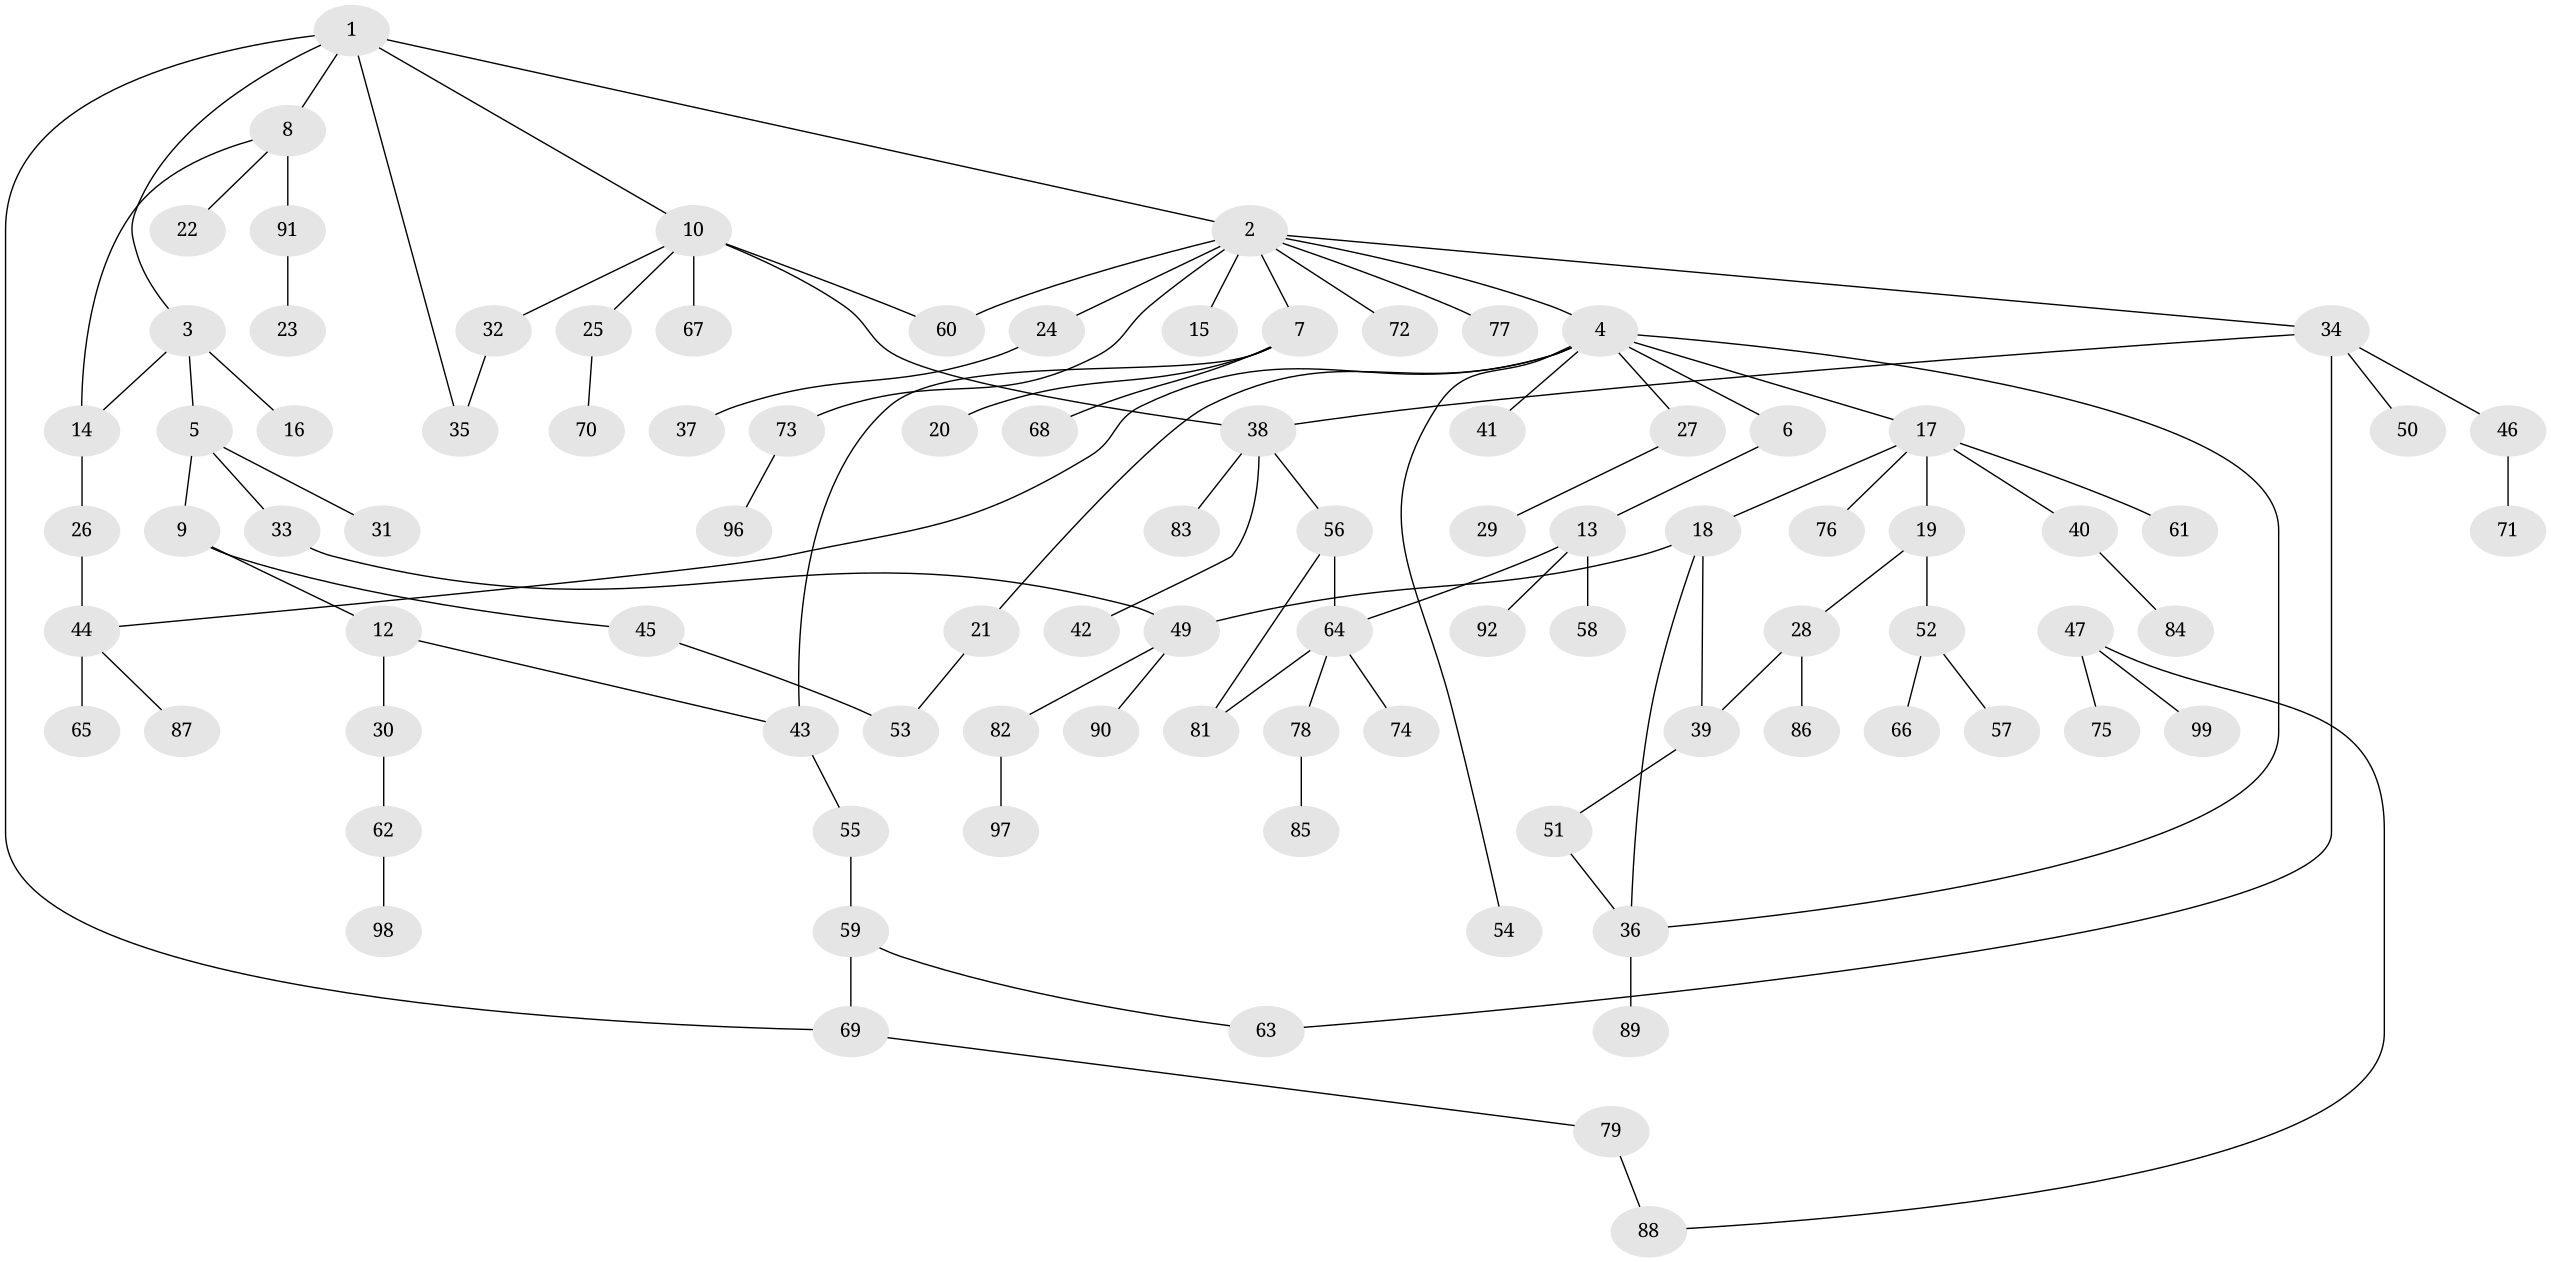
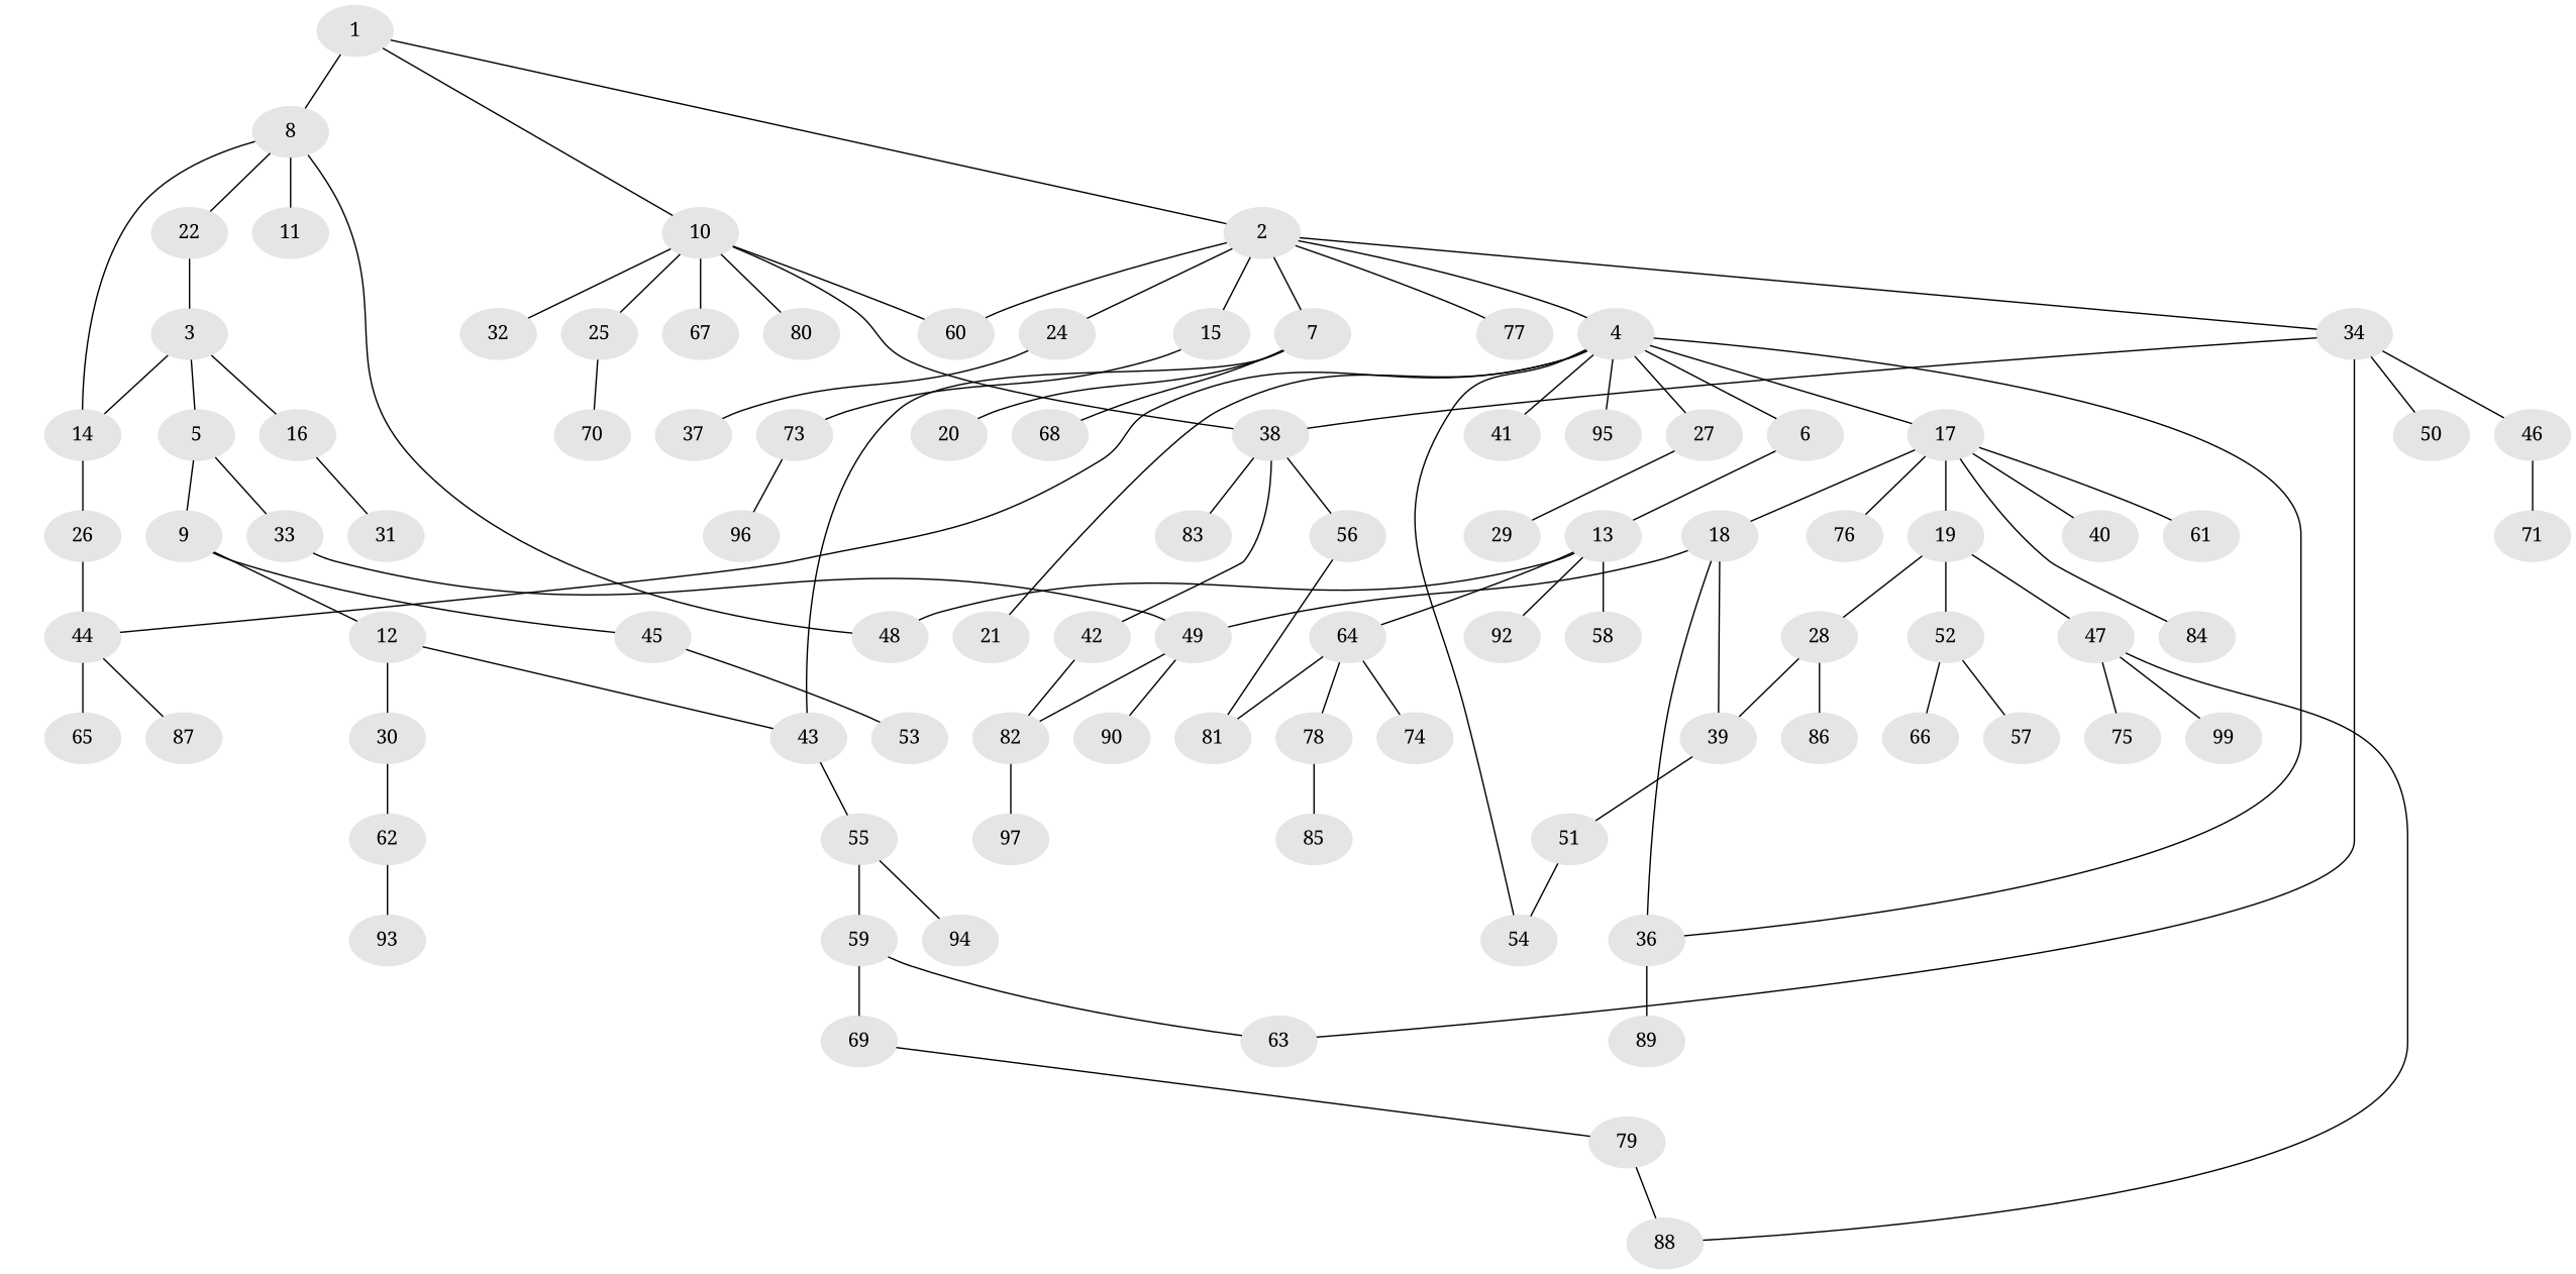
  graph {
    fontname="Noto Serif"
    node [color=gray90 fontname="Noto Serif" style=filled]
    edge [fontname="Noto Serif"]
    1
    2
    3
    8
    10
-   35
    69
    4
    7
    15
    24
    34
    60
-   72
    77
    5
    14
    16
-   11 [label=91]
+   11
    22
+   48
    25
    32
    38
    67
+   80
    79
    6
    17
    21
    27
    36
    41
    44
    54
+   95
    20
    43
    68
    73
    37
    46
    50
    63
    9
    33
    26
    31
    13
    18
    19
    40
    61
    76
    53
    29
    89
    65
    87
    12
    45
    49
    58
    64
    92
    55
-   23
    30
    70
    42
    56
    83
    62
    81
    74
    78
    96
    39
    28
    47
    52
    84
    51
    82
    90
    86
    75
    88
    n89 [label=99]
    57
    66
-   93 [label=98]
+   93
    71
    97
    59
+   94
    85
    1 -- 2
-   1 -- 3
+   22 -- 3
    1 -- 8
    1 -- 10
-   1 -- 35
-   1 -- 69
    2 -- 4
    2 -- 7
    2 -- 15
    2 -- 24
    2 -- 34
    2 -- 60
-   2 -- 72
    2 -- 77
    3 -- 5
    3 -- 14
    3 -- 16
    8 -- 14
    8 -- 11
    8 -- 22
+   8 -- 48
    10 -- 60
    10 -- 25
    10 -- 32
    10 -- 38
    10 -- 67
+   10 -- 80
    69 -- 79
    4 -- 6
    4 -- 17
    4 -- 21
    4 -- 27
    4 -- 36
    4 -- 41
    4 -- 44
    4 -- 54
+   4 -- 95
    7 -- 20
    7 -- 43
    7 -- 68
-   2 -- 73
+   15 -- 73
    24 -- 37
    34 -- 38
    34 -- 46
    34 -- 50
    34 -- 63
    5 -- 9
    5 -- 33
    14 -- 26
-   5 -- 31
-   11 -- 23
+   16 -- 31
    25 -- 70
-   32 -- 35
    38 -- 42
    38 -- 56
    38 -- 83
    79 -- 88
    6 -- 13
    17 -- 18
    17 -- 19
    17 -- 40
    17 -- 61
    17 -- 76
-   21 -- 53
    27 -- 29
    36 -- 89
    44 -- 65
    44 -- 87
    43 -- 55
    73 -- 96
    46 -- 71
    9 -- 12
    9 -- 45
    33 -- 49
    26 -- 44
+   13 -- 48
    13 -- 58
    13 -- 64
    13 -- 92
    18 -- 36
    18 -- 49
    18 -- 39
    19 -- 28
+   19 -- 47
    19 -- 52
-   40 -- 84
+   17 -- 84
    12 -- 43
    12 -- 30
    45 -- 53
    49 -- 82
    49 -- 90
    64 -- 81
    64 -- 74
    64 -- 78
    55 -- 59
+   55 -- 94
    30 -- 62
-   56 -- 64
+   42 -- 82
    56 -- 81
    62 -- 93
    78 -- 85
    39 -- 51
    28 -- 39
    28 -- 86
    47 -- 75
    47 -- 88
    47 -- n89
    52 -- 57
    52 -- 66
-   51 -- 36
+   51 -- 54
    82 -- 97
    59 -- 69
    59 -- 63
  }
